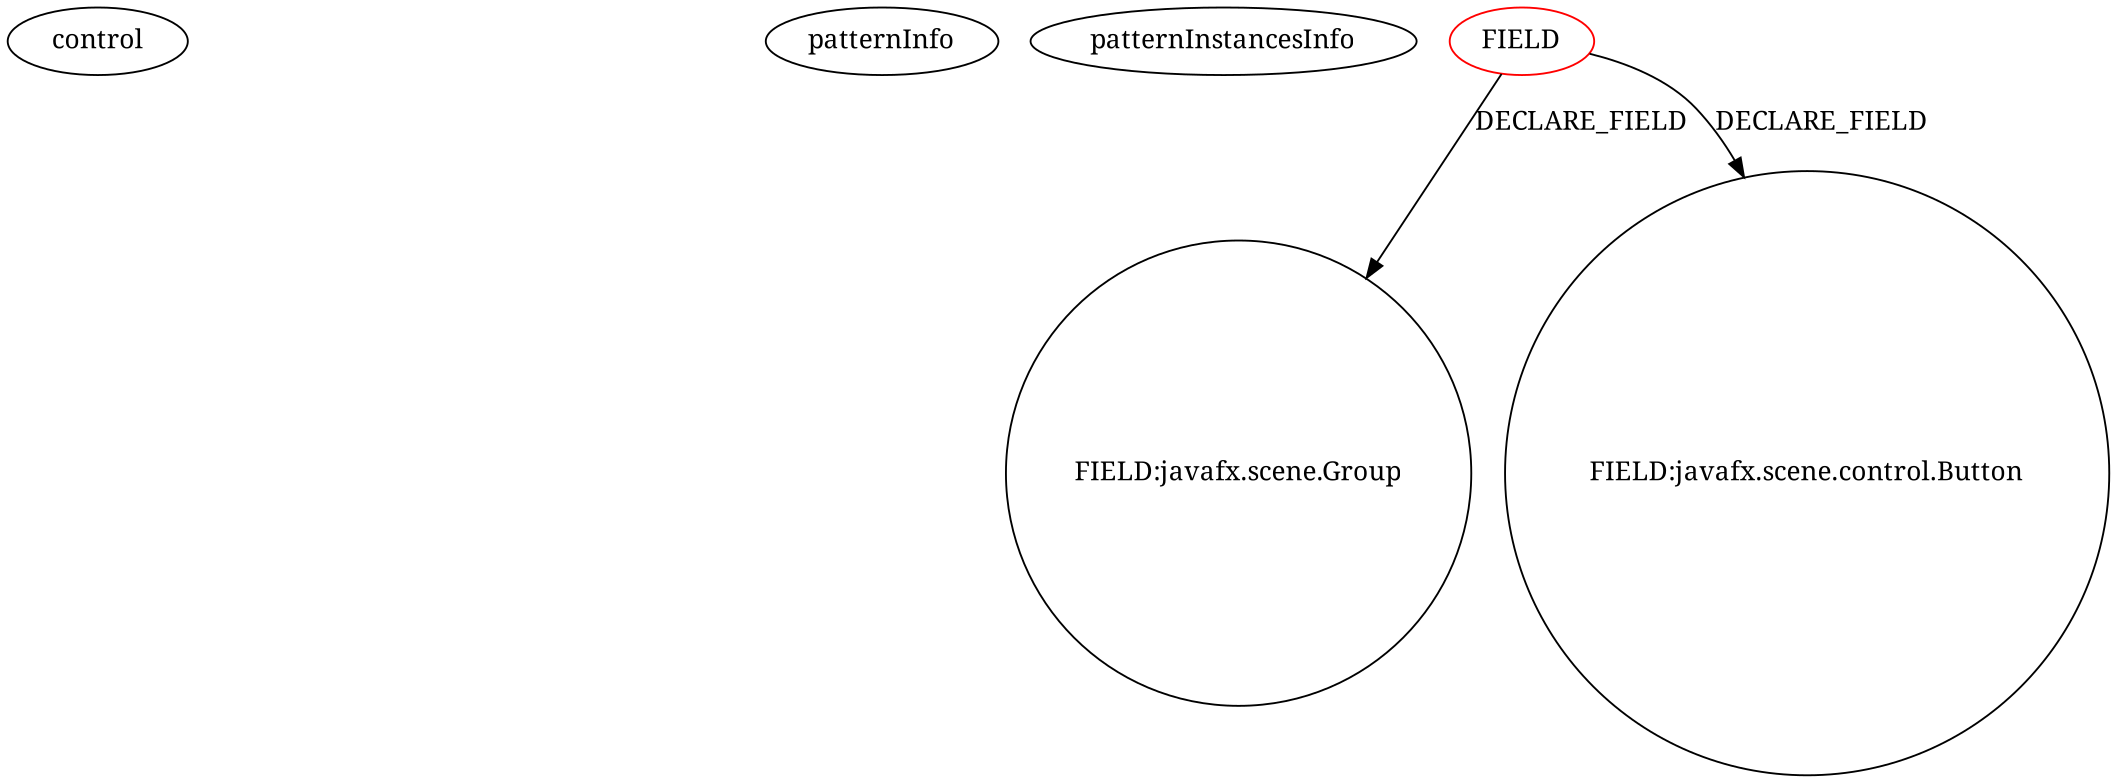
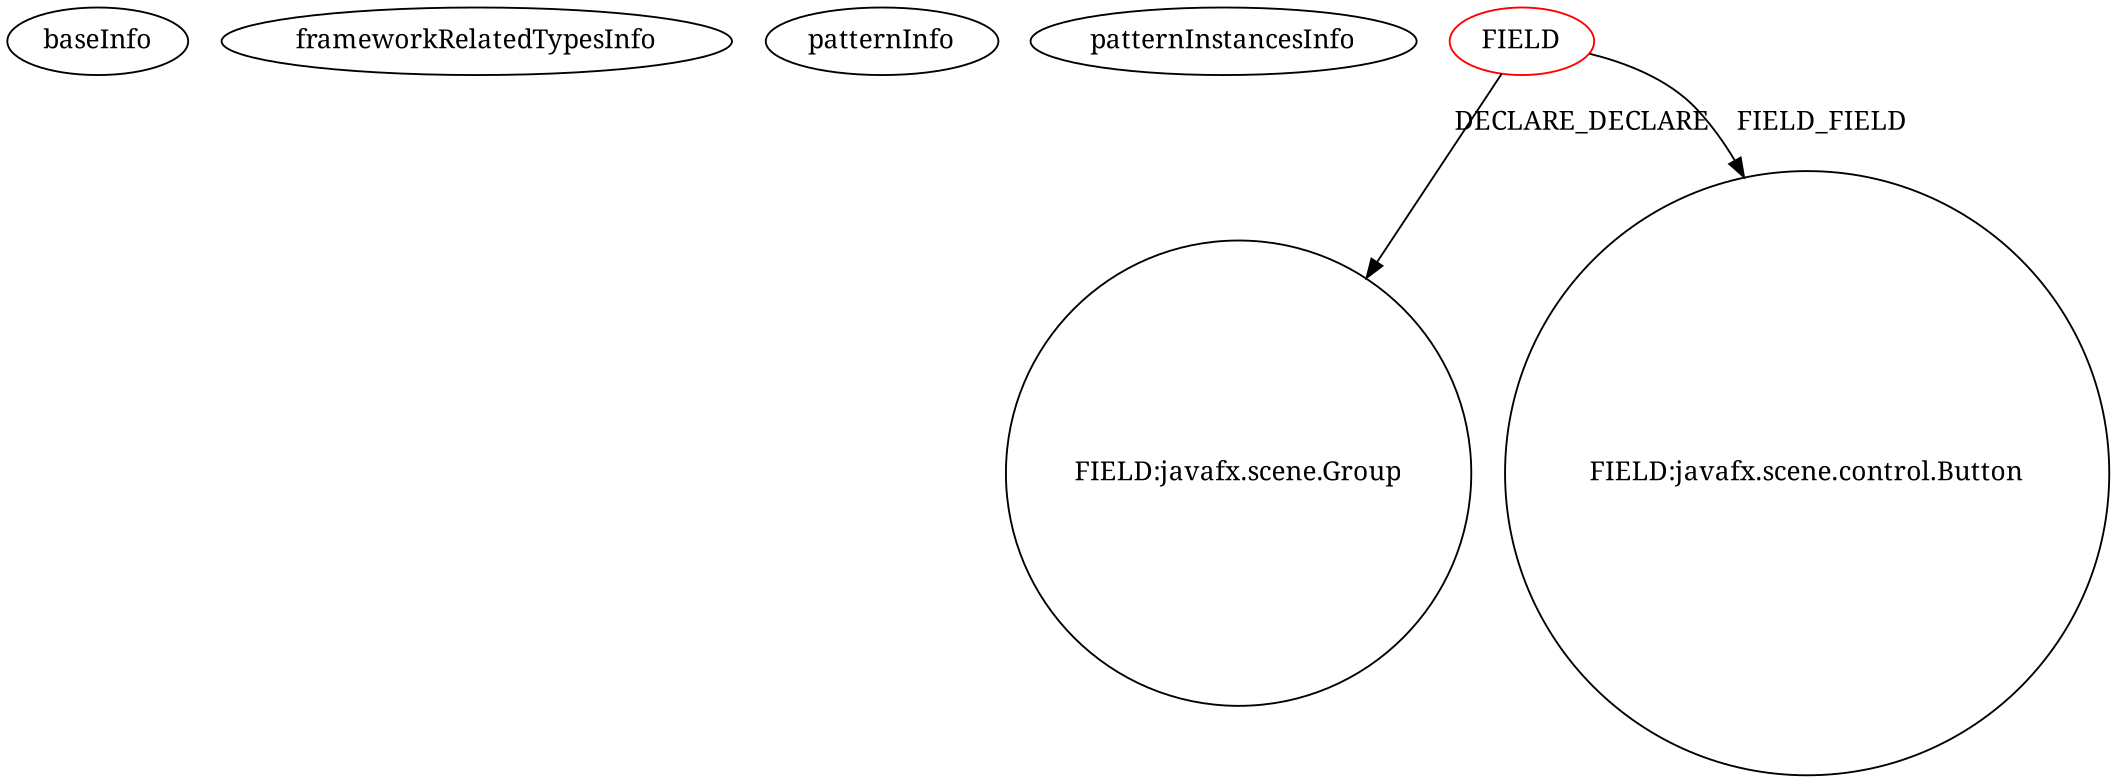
  digraph {
    fontname="Noto Serif"
    node [fontname="Noto Serif"]
    edge [fontname="Noto Serif"]
-   baseInfo [category=pattern graphId=1406 isAnonymous=false possibleRelation=false label=control]
+   baseInfo [category=pattern graphId=1406 isAnonymous=false possibleRelation=false]
+   frameworkRelatedTypesInfo
    patternInfo [frequency=7.0 patternRootClient=0]
    patternInstancesInfo [0="joelburget-miftiwac~/joelburget-miftiwac/miftiwac-master/src/Dynamic_page.java~Dynamic_page~3333" 1="jperedadnr-Game2048HOL~/jperedadnr-Game2048HOL/Game2048HOL-master/src/org/hol/game2048/Board.java~Board~3394" 2="tarchan-ClipFX~/tarchan-ClipFX/ClipFX-master/src/com/mac/tarchan/clipfx/ClipFXController.java~ClipFXController~4467" 3="Johnmalc-JavaFX~/Johnmalc-JavaFX/JavaFX-master/src/game/SingleClassNoXmlBallGame.java~SingleClassNoXmlBallGame~649" 4="brunoborges-fx2048~/brunoborges-fx2048/fx2048-master/src/game2048/Board.java~Board~2229" 5="empollondefisica-PlanetGame~/empollondefisica-PlanetGame/PlanetGame-master/src/planetGame/MainMenuScene.java~MainMenuScene~2640" 6="didygo-gce-display~/didygo-gce-display/gce-display-master/src/proto1/DashBoard.java~DashBoard~2407"]
    n5 [isFrameworkType=false label="FIELD:javafx.scene.Group" shape=circle vertexType=FIELD_DECLARATION]
    n6 [color=red isFrameworkType=false label=FIELD vertexType=ROOT_CLIENT_CLASS_DECLARATION]
    n7 [isFrameworkType=false label="FIELD:javafx.scene.control.Button" shape=circle vertexType=FIELD_DECLARATION]
-   n6 -> n5 [label=DECLARE_FIELD]
-   n6 -> n7 [label=DECLARE_FIELD]
+   n6 -> n5 [label=DECLARE_DECLARE]
+   n6 -> n7 [label=FIELD_FIELD]
  }
